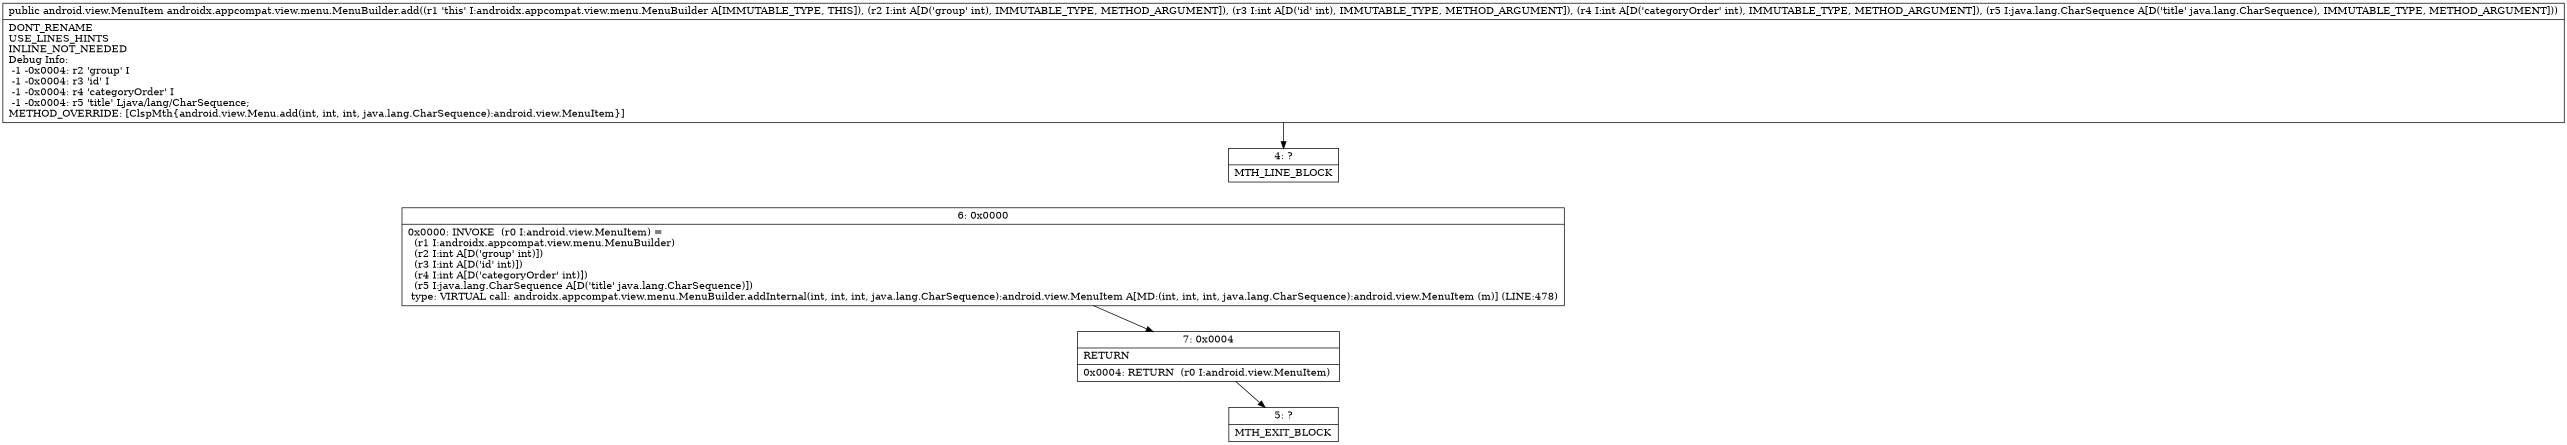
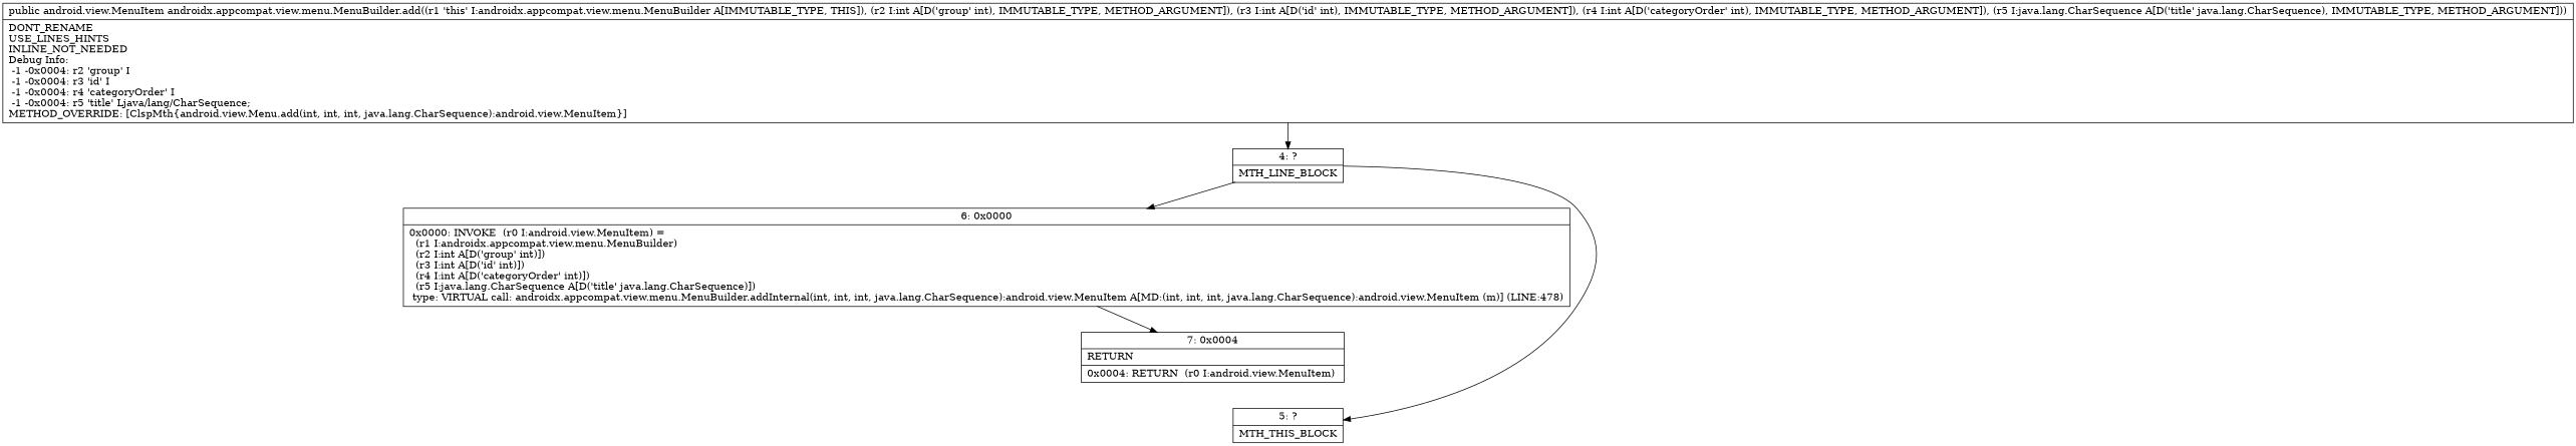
  digraph {
    node [shape=record]
    n1 [label="{4\:\ ?|MTH_LINE_BLOCK\l}"]
    n2 [label="{6\:\ 0x0000|0x0000: INVOKE  (r0 I:android.view.MenuItem) = \l  (r1 I:androidx.appcompat.view.menu.MenuBuilder)\l  (r2 I:int A[D('group' int)])\l  (r3 I:int A[D('id' int)])\l  (r4 I:int A[D('categoryOrder' int)])\l  (r5 I:java.lang.CharSequence A[D('title' java.lang.CharSequence)])\l type: VIRTUAL call: androidx.appcompat.view.menu.MenuBuilder.addInternal(int, int, int, java.lang.CharSequence):android.view.MenuItem A[MD:(int, int, int, java.lang.CharSequence):android.view.MenuItem (m)] (LINE:478)\l}"]
    n3 [label="{7\:\ 0x0004|RETURN\l|0x0004: RETURN  (r0 I:android.view.MenuItem) \l}"]
-   n4 [label="{5\:\ ?|MTH_EXIT_BLOCK\l}"]
+   n4 [label="{5\:\ ?|MTH_THIS_BLOCK\l}"]
    n5 [label="{public android.view.MenuItem androidx.appcompat.view.menu.MenuBuilder.add((r1 'this' I:androidx.appcompat.view.menu.MenuBuilder A[IMMUTABLE_TYPE, THIS]), (r2 I:int A[D('group' int), IMMUTABLE_TYPE, METHOD_ARGUMENT]), (r3 I:int A[D('id' int), IMMUTABLE_TYPE, METHOD_ARGUMENT]), (r4 I:int A[D('categoryOrder' int), IMMUTABLE_TYPE, METHOD_ARGUMENT]), (r5 I:java.lang.CharSequence A[D('title' java.lang.CharSequence), IMMUTABLE_TYPE, METHOD_ARGUMENT]))  | DONT_RENAME\lUSE_LINES_HINTS\lINLINE_NOT_NEEDED\lDebug Info:\l  \-1 \-0x0004: r2 'group' I\l  \-1 \-0x0004: r3 'id' I\l  \-1 \-0x0004: r4 'categoryOrder' I\l  \-1 \-0x0004: r5 'title' Ljava\/lang\/CharSequence;\lMETHOD_OVERRIDE: [ClspMth\{android.view.Menu.add(int, int, int, java.lang.CharSequence):android.view.MenuItem\}]\l}"]
+   n1 -> n2
    n2 -> n3
-   n3 -> n4
+   n1 -> n4
    n5 -> n1
  }
